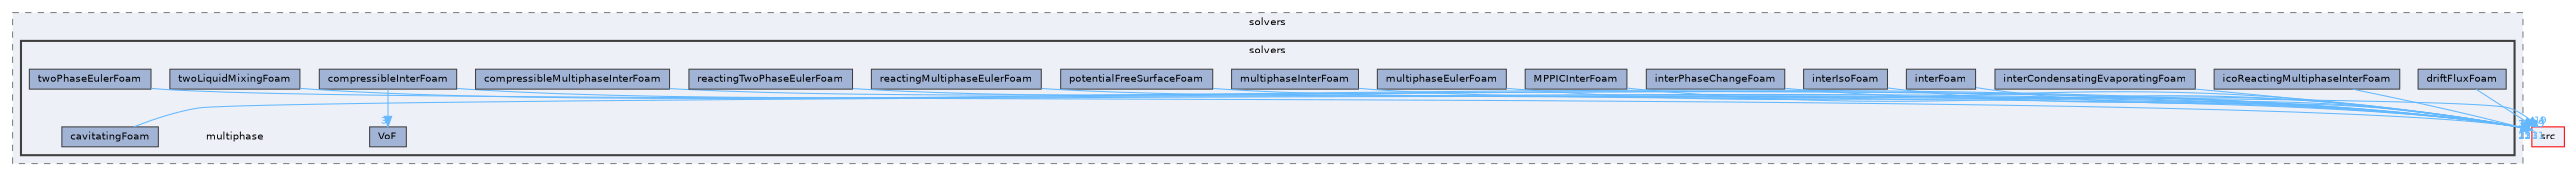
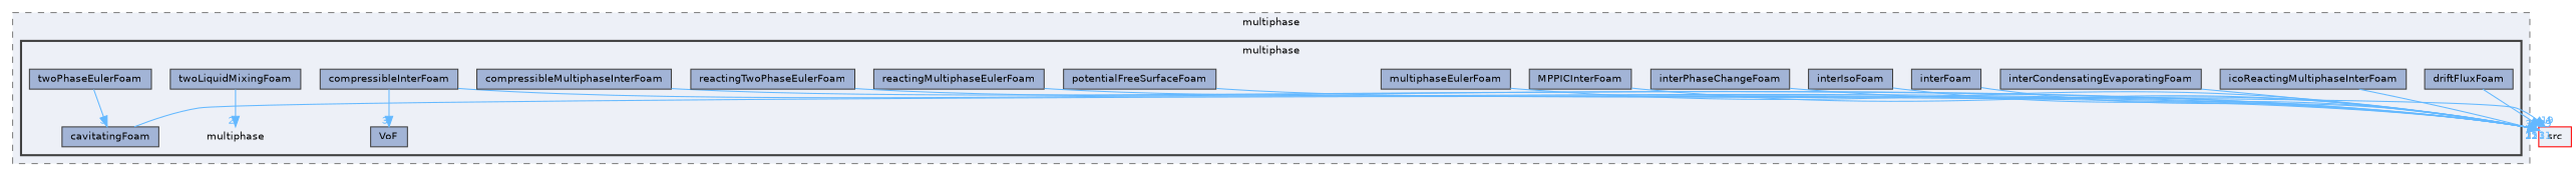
  digraph {
    compound=true
    node [fontname=Helvetica fontsize=10 shape=box color=grey25 fillcolor="#a2b4d6" style=filled]
    edge [color=steelblue1 fontcolor=steelblue1 fontname=Helvetica fontsize=10 headlabel=3 labeldistance=1.5 labelfontname=Helvetica labelfontsize=10]
    n1 [height=0.2 label=multiphase shape=plaintext width=0.4 color="" fillcolor="" style=""]
    n2 [height=0.2 label=cavitatingFoam width=0.4]
    n3 [height=0.2 label=compressibleInterFoam width=0.4]
    n4 [height=0.2 label=compressibleMultiphaseInterFoam width=0.4]
    n5 [height=0.2 label=driftFluxFoam width=0.4]
    n6 [height=0.2 label=icoReactingMultiphaseInterFoam width=0.4]
    n7 [height=0.2 label=interCondensatingEvaporatingFoam width=0.4]
    n8 [height=0.2 label=interFoam width=0.4]
    n9 [height=0.2 label=interIsoFoam width=0.4]
    n10 [height=0.2 label=interPhaseChangeFoam width=0.4]
    n11 [height=0.2 label=MPPICInterFoam width=0.4]
    n12 [height=0.2 label=multiphaseEulerFoam width=0.4]
-   n13 [height=0.2 label=multiphaseInterFoam width=0.4]
    n14 [height=0.2 label=potentialFreeSurfaceFoam width=0.4]
    n15 [height=0.2 label=reactingMultiphaseEulerFoam width=0.4]
    n16 [height=0.2 label=reactingTwoPhaseEulerFoam width=0.4]
    n17 [height=0.2 label=twoLiquidMixingFoam width=0.4]
    n18 [height=0.2 label=twoPhaseEulerFoam width=0.4]
    n19 [height=0.2 label=VoF width=0.4]
    n20 [color=red fillcolor="#edf0f7" height=0.2 label=src width=0.4]
    subgraph cluster_1 {
      bgcolor="#edf0f7"
      fontname=Helvetica
      fontsize=10
-     label=solvers
+     label=multiphase
      pencolor=grey50
      style="filled,dashed"
      subgraph cluster_2 {
        bgcolor="#edf0f7"
        fontname=Helvetica
        fontsize=10
        pencolor=grey25
        style="filled,bold"
        n1
        n2
        n3
        n4
        n5
        n6
        n7
        n8
        n9
        n10
        n11
        n12
-       n13
        n14
        n15
        n16
        n17
        n18
        n19
      }
    }
    n2 -> n20 [headlabel=4]
    n3 -> n19
    n3 -> n20 [headlabel=31]
    n4 -> n20 [headlabel=11]
    n5 -> n20 [headlabel=19]
    n6 -> n20 [headlabel=22]
    n7 -> n20 [headlabel=11]
    n8 -> n20 [headlabel=19]
    n9 -> n20 [headlabel=4]
    n10 -> n20 [headlabel=15]
    n11 -> n20
    n12 -> n20 [headlabel=2]
-   n13 -> n20 [headlabel=12]
    n14 -> n20 [headlabel=1]
    n15 -> n20
    n16 -> n20
-   n17 -> n20 [headlabel=2]
-   n18 -> n20
+   n17 -> n1 [headlabel=2]
+   n18 -> n2
  }
